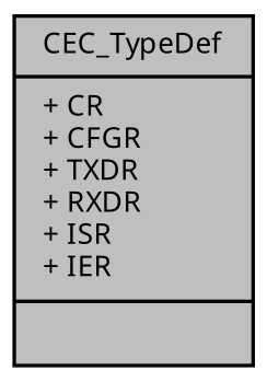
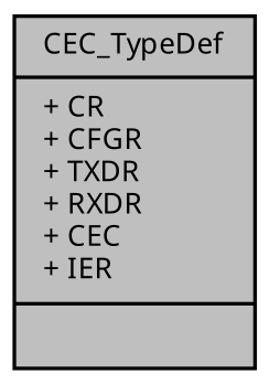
  digraph {
-   n1 [color=black fillcolor=grey75 fontcolor=black fontname=Sans fontsize=8 height=0.2 label="{CEC_TypeDef\n|+ CR\l+ CFGR\l+ TXDR\l+ RXDR\l+ ISR\l+ IER\l|}" shape=record style=filled width=0.4]
+   n1 [color=black fillcolor=grey75 fontcolor=black fontname=Sans fontsize=8 height=0.2 label="{CEC_TypeDef\n|+ CR\l+ CFGR\l+ TXDR\l+ RXDR\l+ CEC\l+ IER\l|}" shape=record style=filled width=0.4]
  }
